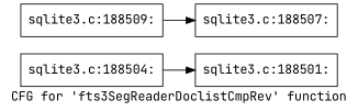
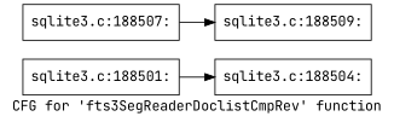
  digraph {
    fontname="JetBrains Mono"
    label="CFG for 'fts3SegReaderDoclistCmpRev' function"
    rankdir=LR
    node [fontname="JetBrains Mono" shape=record]
    edge [fontname="JetBrains Mono"]
    n1 [label="{sqlite3.c:188501:}"]
    n2 [label="{sqlite3.c:188504:}"]
    n3 [label="{sqlite3.c:188507:}"]
    n4 [label="{sqlite3.c:188509:}"]
-   n2 -> n1
-   n4 -> n3
+   n1 -> n2
+   n3 -> n4
  }
